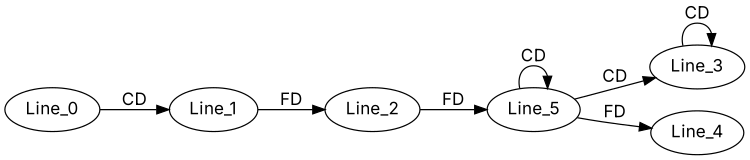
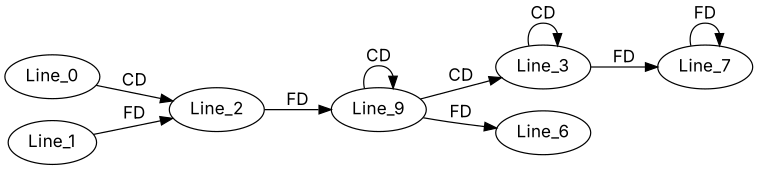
  digraph {
    fontname=Inter
    rankdir=LR
    node [fontname=Inter]
    edge [fontname=Inter]
    Line_0
    Line_1
    Line_2
-   Line_5
+   Line_5 [label=Line_9]
    Line_3
-   Line_6 [label=Line_4]
-   Line_0 -> Line_1 [label=CD]
+   Line_7
+   Line_6
+   Line_0 -> Line_2 [label=CD]
    Line_1 -> Line_2 [label=FD]
    Line_2 -> Line_5 [label=FD]
    Line_5 -> Line_5 [label=CD]
    Line_5 -> Line_3 [label=CD]
    Line_5 -> Line_6 [label=FD]
    Line_3 -> Line_3 [label=CD]
+   Line_3 -> Line_7 [label=FD]
+   Line_7 -> Line_7 [label=FD]
  }
